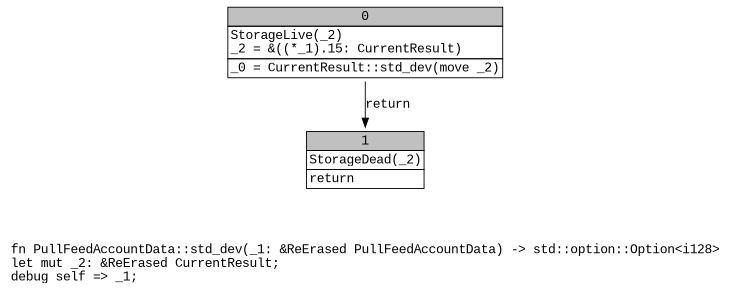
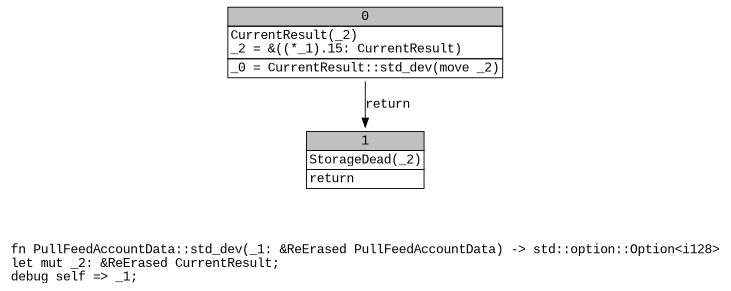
  digraph {
    fontname="Liberation Mono"
    label=<fn PullFeedAccountData::std_dev(_1: &amp;ReErased PullFeedAccountData) -&gt; std::option::Option&lt;i128&gt;<br align="left"/>let mut _2: &amp;ReErased CurrentResult;<br align="left"/>debug self =&gt; _1;<br align="left"/>>
    node [fontname="Liberation Mono" shape=none]
-   n1 [label=<<table border="0" cellborder="1" cellspacing="0"><tr><td bgcolor="gray" align="center" colspan="1">0</td></tr><tr><td align="left" balign="left">StorageLive(_2)<br/>_2 = &amp;((*_1).15: CurrentResult)<br/></td></tr><tr><td align="left">_0 = CurrentResult::std_dev(move _2)</td></tr></table>>]
+   n1 [label=<<table border="0" cellborder="1" cellspacing="0"><tr><td bgcolor="gray" align="center" colspan="1">0</td></tr><tr><td align="left" balign="left">CurrentResult(_2)<br/>_2 = &amp;((*_1).15: CurrentResult)<br/></td></tr><tr><td align="left">_0 = CurrentResult::std_dev(move _2)</td></tr></table>>]
    n2 [label=<<table border="0" cellborder="1" cellspacing="0"><tr><td bgcolor="gray" align="center" colspan="1">1</td></tr><tr><td align="left" balign="left">StorageDead(_2)<br/></td></tr><tr><td align="left">return</td></tr></table>>]
    n1 -> n2 [fontname="Liberation Mono" label=return]
  }
